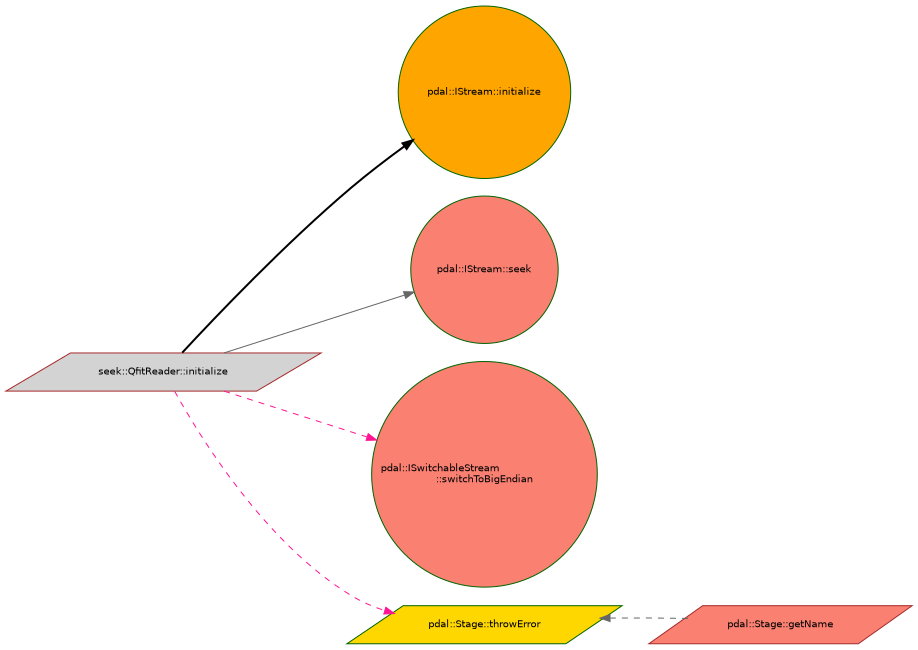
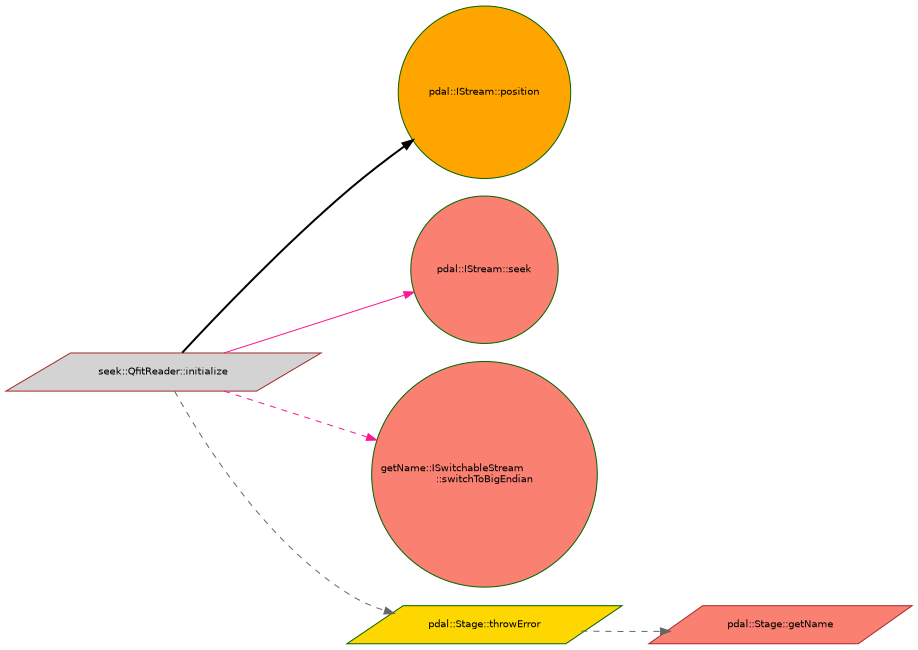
  digraph {
    rankdir=LR
    node [color=darkgreen fillcolor=salmon fontname=Helvetica fontsize=10 shape=parallelogram style=filled]
    edge [color=deeppink fontname=Helvetica fontsize=10 labelfontname=Helvetica labelfontsize=10 style=dashed]
    n1 [color=brown fillcolor=lightgrey fontcolor=black height=0.2 label="seek::QfitReader::initialize" width=0.4]
-   n2 [fillcolor=orange height=0.2 label="pdal::IStream::initialize" shape=circle width=0.4]
+   n2 [fillcolor=orange height=0.2 label="pdal::IStream::position" shape=circle width=0.4]
    n3 [height=0.2 label="pdal::IStream::seek" shape=circle width=0.4]
-   n4 [height=0.2 label="pdal::ISwitchableStream\l::switchToBigEndian" shape=circle width=0.4]
+   n4 [height=0.2 label="getName::ISwitchableStream\l::switchToBigEndian" shape=circle width=0.4]
    n5 [fillcolor=gold height=0.2 label="pdal::Stage::throwError" width=0.4]
    n6 [color=brown height=0.2 label="pdal::Stage::getName" width=0.4]
    n1 -> n2 [color=black style=bold]
-   n1 -> n3 [color=gray40 style=solid]
+   n1 -> n3 [style=solid]
    n1 -> n4
-   n1 -> n5
-   n6 -> n5 [color=gray40]
+   n1 -> n5 [color=gray40]
+   n5 -> n6 [color=gray40]
  }
